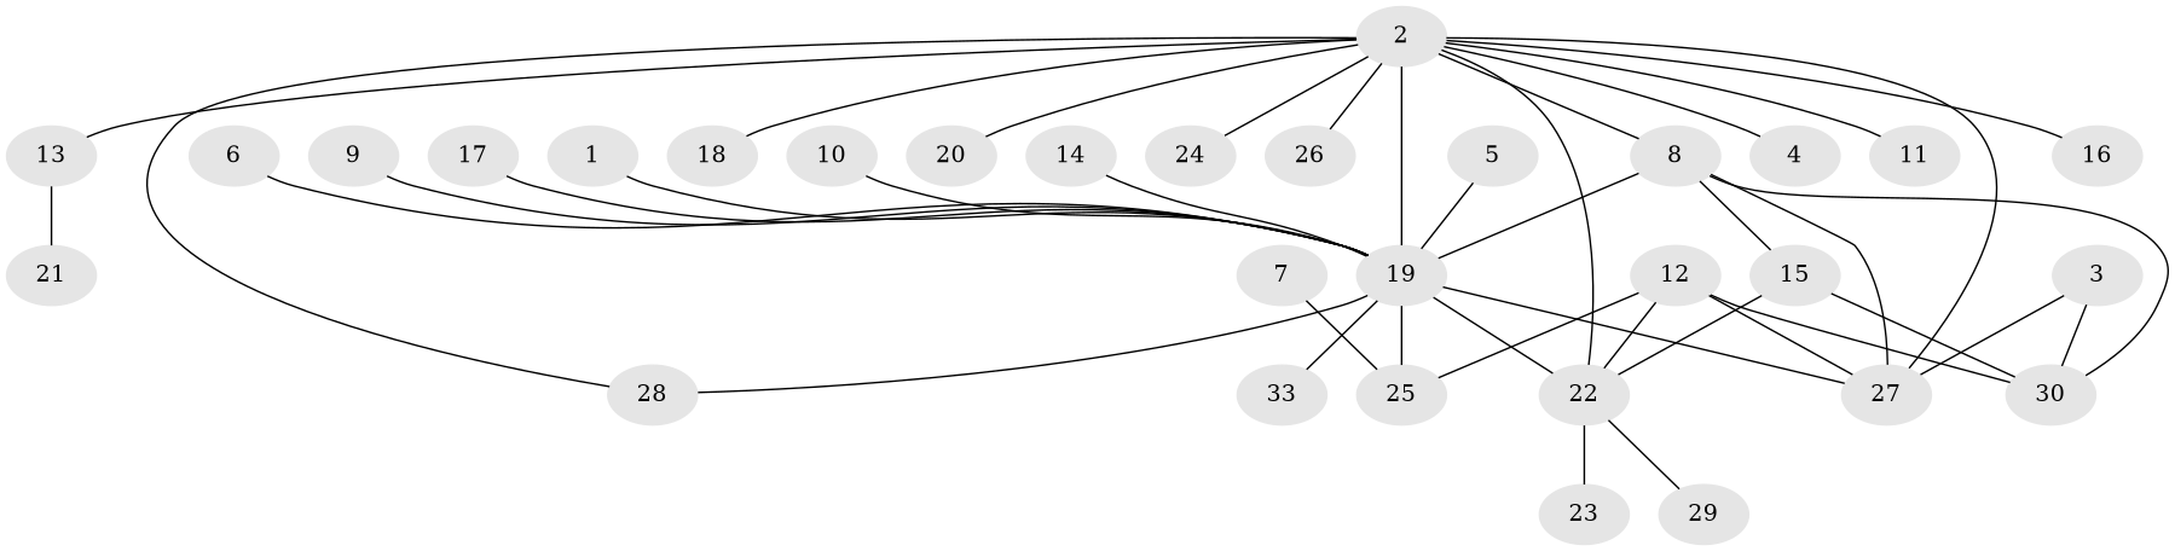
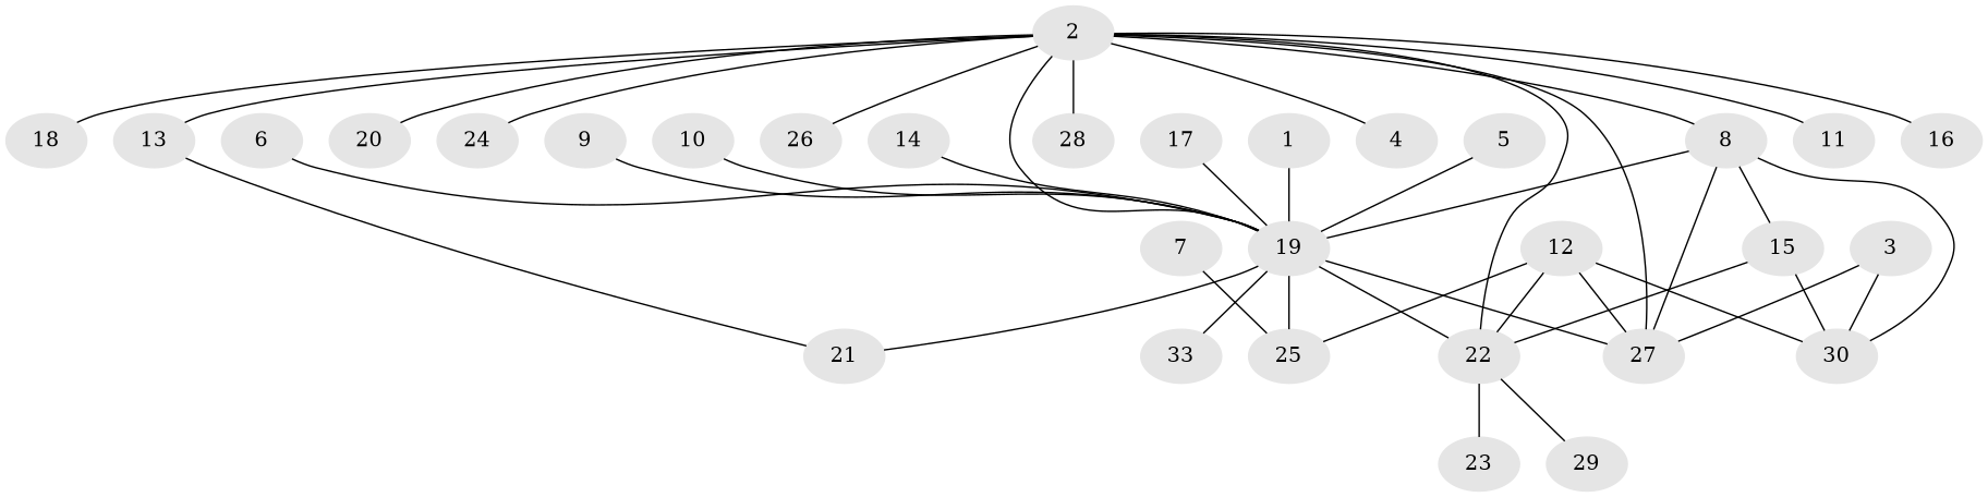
  graph {
    node [color=gray90 style=filled]
    edge [weight=1.0]
    1
    19
    22
    27
    25
    21
    n7 [label=33]
    2
    4
    8
    11
    13
    16
    18
    20
    24
    26
    28
    7
    30
    15
    23
    29
    3
    5
    6
    9
    10
    12
    14
    17
    1 -- 19
    19 -- 22 [weight=2.0]
    19 -- 27 [weight=2.0]
    19 -- 25 [weight=3.0]
-   19 -- 28
+   19 -- 21
    19 -- n7
    22 -- 23 [weight=2.0]
    22 -- 29
    2 -- 19
    2 -- 22
    2 -- 27 [weight=2.0]
    2 -- 4
    2 -- 8
    2 -- 11
    2 -- 13 [weight=2.0]
    2 -- 16
    2 -- 18
    2 -- 20
    2 -- 24
    2 -- 26
    2 -- 28
    8 -- 19
    8 -- 27
    8 -- 30
    8 -- 15
    13 -- 21
    7 -- 25 [weight=2.0]
    15 -- 22
    15 -- 30
    3 -- 27
    3 -- 30
    5 -- 19
    6 -- 19
    9 -- 19
    10 -- 19
    12 -- 22
    12 -- 27
    12 -- 25
    12 -- 30
    14 -- 19
    17 -- 19
  }
